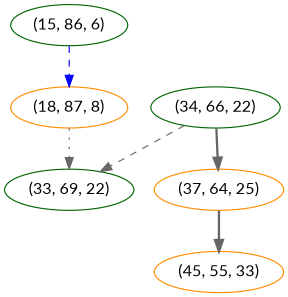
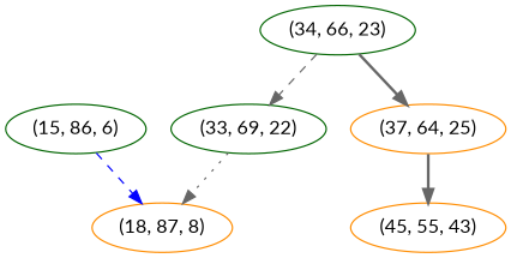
  digraph {
    fontname=Lato
    node [color=darkorange fontname=Lato]
    edge [color=gray40 fontname=Lato style=dashed]
    n1 [label="(18, 87, 8)"]
    "(15, 86, 6)" [color=darkgreen]
    "(33, 69, 22)" [color=darkgreen]
-   "(34, 66, 23)" [color=darkgreen label="(34, 66, 22)"]
+   "(34, 66, 23)" [color=darkgreen]
    "(37, 64, 25)"
-   "(45, 55, 33)"
-   n1 -> "(33, 69, 22)" [style=dotted]
+   "(45, 55, 33)" [label="(45, 55, 43)"]
+   "(33, 69, 22)" -> n1 [style=dotted]
    "(15, 86, 6)" -> n1 [color=blue]
    "(34, 66, 23)" -> "(33, 69, 22)"
    "(34, 66, 23)" -> "(37, 64, 25)" [style=bold]
    "(37, 64, 25)" -> "(45, 55, 33)" [style=bold]
  }
